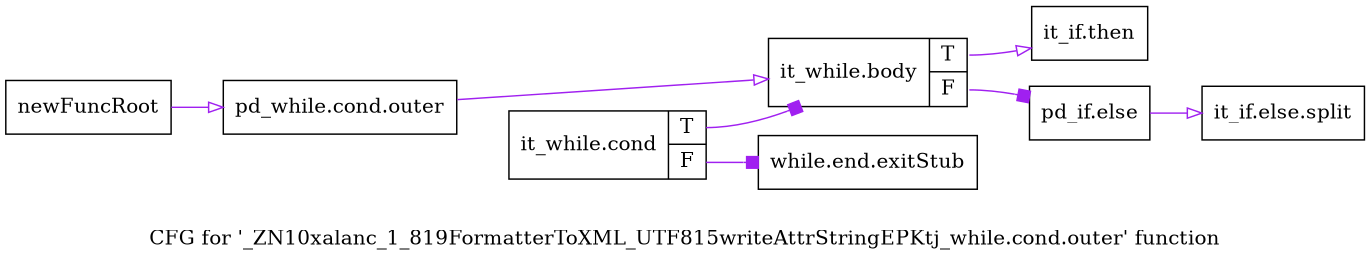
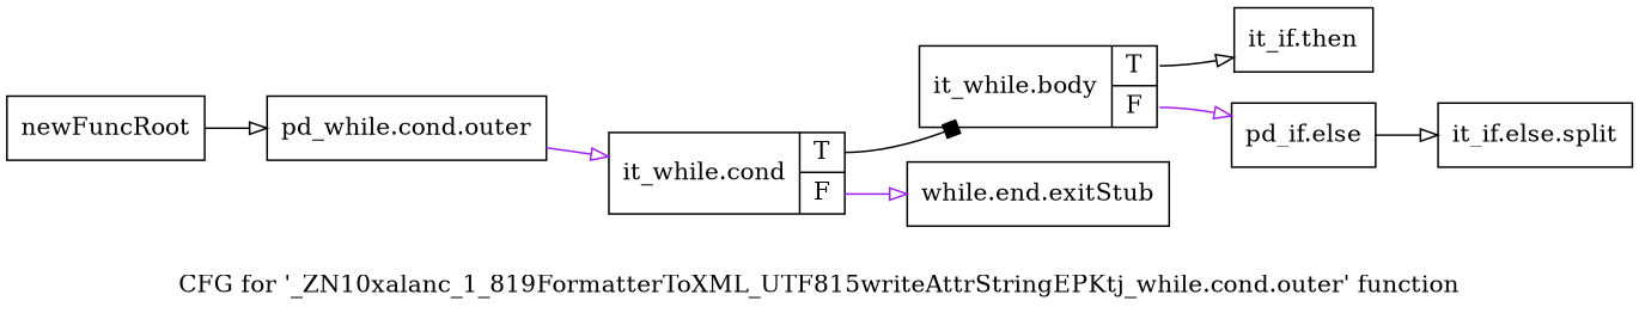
  digraph {
    label="CFG for '_ZN10xalanc_1_819FormatterToXML_UTF815writeAttrStringEPKtj_while.cond.outer' function"
    rankdir=LR
    node [shape=record]
    edge [arrowhead=onormal color=purple]
    n1 [label="{newFuncRoot}"]
    n2 [label="{pd_while.cond.outer}"]
    n3 [label="{it_while.cond|{<s0>T|<s1>F}}"]
    n4 [label="{while.end.exitStub}"]
    n5 [label="{it_while.body|{<s0>T|<s1>F}}"]
    n6 [label="{it_if.then}"]
    n7 [label="{pd_if.else}"]
    n8 [label="{it_if.else.split}"]
-   n1 -> n2
-   n2 -> n5
-   n3 -> n4 [arrowhead=box tailport=s1]
-   n3 -> n5 [arrowhead=box tailport=s0]
-   n5 -> n6 [tailport=s0]
-   n5 -> n7 [arrowhead=box tailport=s1]
-   n7 -> n8
+   n1 -> n2 [color=black]
+   n2 -> n3
+   n3 -> n4 [tailport=s1]
+   n3 -> n5 [arrowhead=box color=black tailport=s0]
+   n5 -> n6 [color=black tailport=s0]
+   n5 -> n7 [tailport=s1]
+   n7 -> n8 [color=black]
  }
